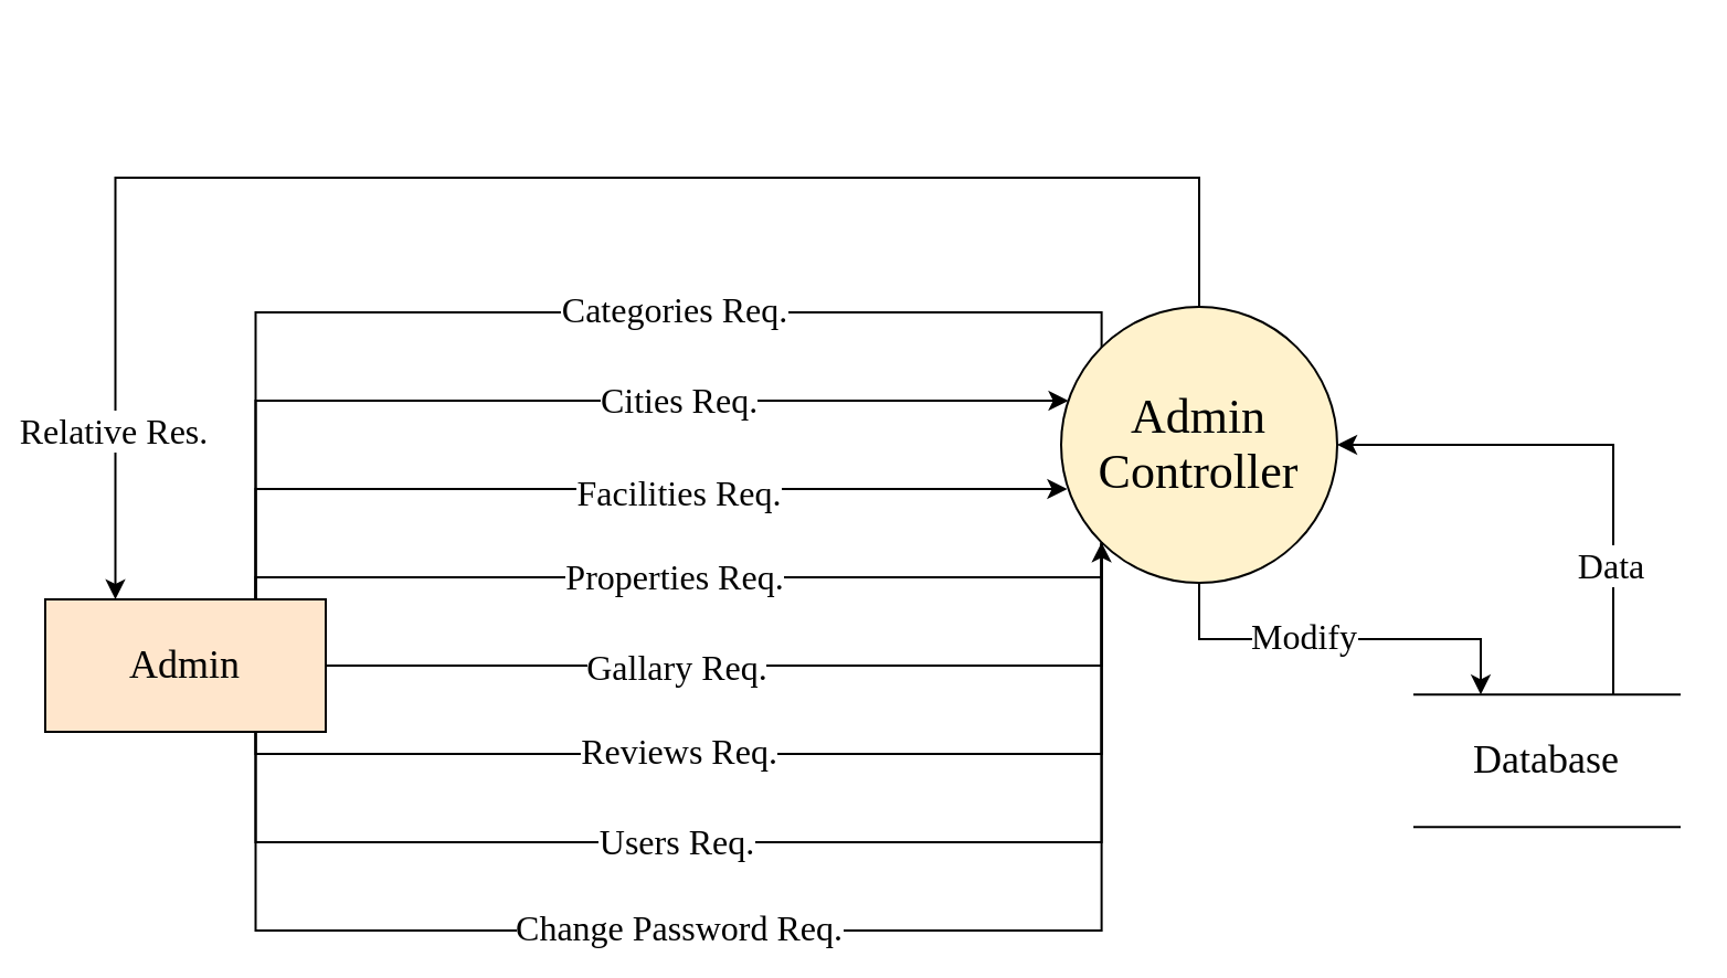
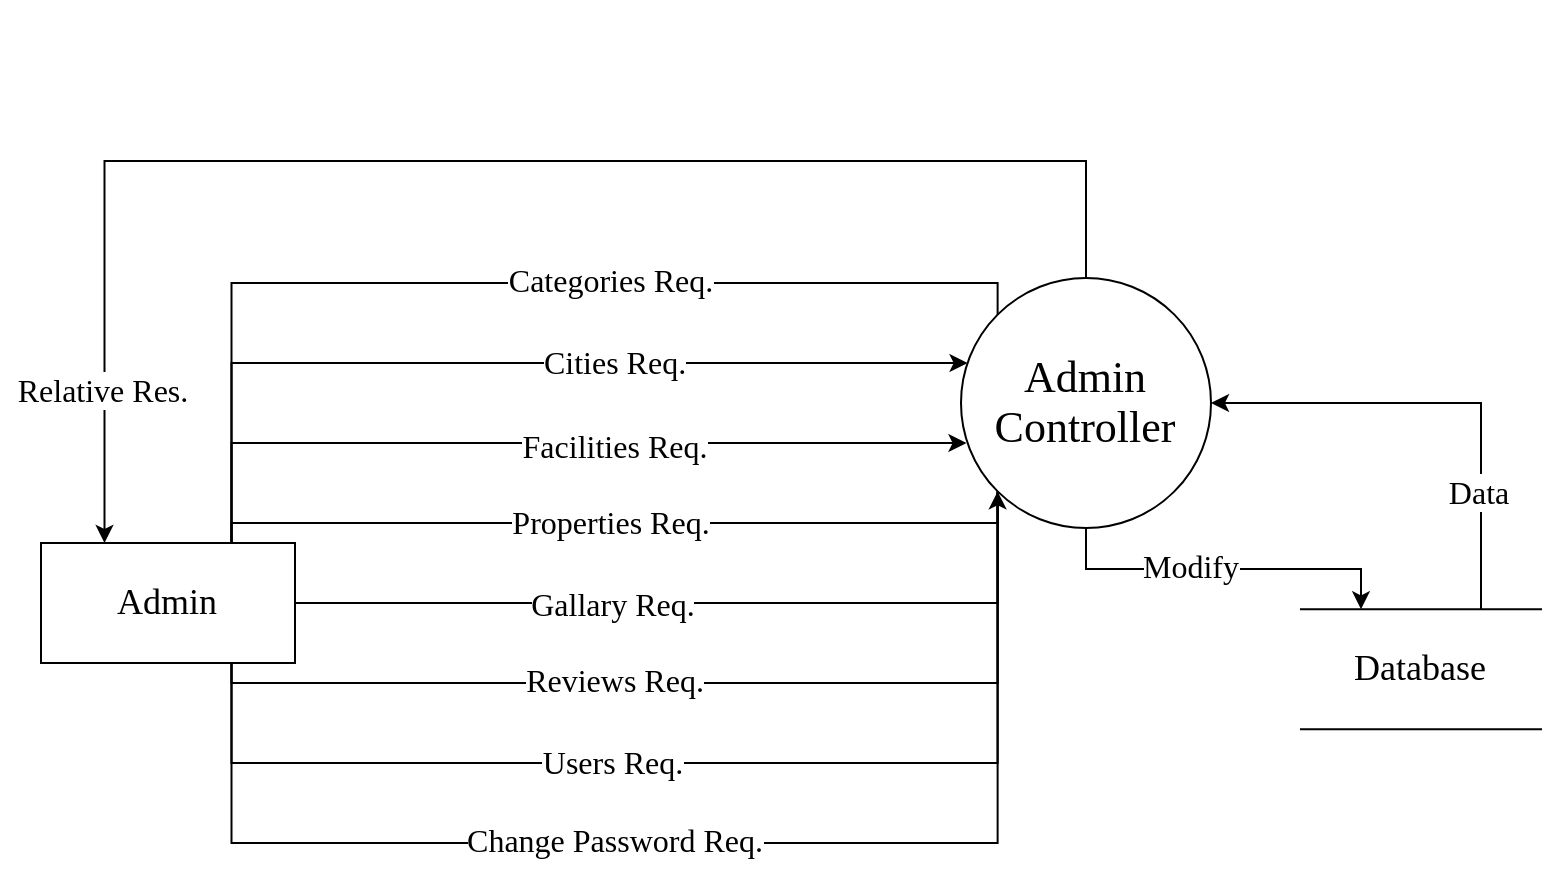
  <mxCell id="0" />
  <mxCell id="1" parent="0" />
  <mxCell id="2" style="edgeStyle=elbowEdgeStyle;rounded=0;sketch=0;jumpStyle=none;jumpSize=6;orthogonalLoop=1;jettySize=auto;elbow=vertical;html=1;entryX=0.25;entryY=0;entryDx=0;entryDy=0;shadow=0;fontSize=16;endArrow=classic;endFill=1;strokeColor=default;strokeWidth=1;fontFamily=Times New Roman;" parent="1" source="6" target="10" edge="1"><mxGeometry relative="1" as="geometry" /></mxCell>
  <mxCell id="3" value="Modify" style="edgeLabel;html=1;align=center;verticalAlign=middle;resizable=0;points=[];fontSize=16;fontFamily=Times New Roman;" parent="2" vertex="1" connectable="0"><mxGeometry x="-0.196" y="2" relative="1" as="geometry"><mxPoint as="offset" /></mxGeometry></mxCell>
  <mxCell id="4" style="edgeStyle=elbowEdgeStyle;rounded=0;sketch=0;jumpStyle=none;jumpSize=6;orthogonalLoop=1;jettySize=auto;elbow=vertical;html=1;shadow=0;fontSize=16;endArrow=classic;endFill=1;strokeColor=default;strokeWidth=1;entryX=0.25;entryY=0;entryDx=0;entryDy=0;fontFamily=Times New Roman;" parent="1" source="6" target="7" edge="1"><mxGeometry relative="1" as="geometry"><Array as="points"><mxPoint x="306" y="80" /><mxPoint x="326" y="100" /><mxPoint x="356" y="60" /><mxPoint x="446" y="20" /></Array></mxGeometry></mxCell>
  <mxCell id="5" value="Relative Res." style="edgeLabel;html=1;align=center;verticalAlign=middle;resizable=0;points=[];fontSize=16;fontFamily=Times New Roman;" parent="4" vertex="1" connectable="0"><mxGeometry x="0.794" y="-1" relative="1" as="geometry"><mxPoint as="offset" /></mxGeometry></mxCell>
- <mxCell id="6" value="&lt;p&gt;&lt;span style=&quot;font-size: 22px ; line-height: 1.1&quot;&gt;Admin Controller&lt;/span&gt;&lt;/p&gt;" style="ellipse;whiteSpace=wrap;html=1;aspect=fixed;shadow=0;sketch=0;rotation=0;fontFamily=Times New Roman;fillColor=#fff2cc;" parent="1" vertex="1"><mxGeometry x="480" y="138.5" width="125" height="125" as="geometry" /></mxCell>
- <mxCell id="7" value="&lt;font style=&quot;font-size: 18px&quot;&gt;Admin&lt;/font&gt;" style="rounded=0;whiteSpace=wrap;html=1;fontFamily=Times New Roman;fillColor=#ffe6cc;" parent="1" vertex="1"><mxGeometry x="20" y="271" width="127" height="60" as="geometry" /></mxCell>
+ <mxCell id="6" value="&lt;p&gt;&lt;span style=&quot;font-size: 22px ; line-height: 1.1&quot;&gt;Admin Controller&lt;/span&gt;&lt;/p&gt;" style="ellipse;whiteSpace=wrap;html=1;aspect=fixed;shadow=0;sketch=0;rotation=0;fontFamily=Times New Roman;" parent="1" vertex="1"><mxGeometry x="480" y="138.5" width="125" height="125" as="geometry" /></mxCell>
+ <mxCell id="7" value="&lt;font style=&quot;font-size: 18px&quot;&gt;Admin&lt;/font&gt;" style="rounded=0;whiteSpace=wrap;html=1;fontFamily=Times New Roman;" parent="1" vertex="1"><mxGeometry x="20" y="271" width="127" height="60" as="geometry" /></mxCell>
  <mxCell id="8" style="edgeStyle=elbowEdgeStyle;rounded=0;sketch=0;jumpStyle=none;jumpSize=6;orthogonalLoop=1;jettySize=auto;elbow=vertical;html=1;exitX=0.75;exitY=0;exitDx=0;exitDy=0;entryX=1;entryY=0.5;entryDx=0;entryDy=0;shadow=0;fontSize=16;endArrow=classic;endFill=1;strokeColor=default;strokeWidth=1;fontFamily=Times New Roman;" parent="1" source="10" target="6" edge="1"><mxGeometry relative="1" as="geometry"><Array as="points"><mxPoint x="680" y="201" /></Array></mxGeometry></mxCell>
  <mxCell id="9" value="Data" style="edgeLabel;html=1;align=center;verticalAlign=middle;resizable=0;points=[];fontSize=16;fontFamily=Times New Roman;" parent="8" vertex="1" connectable="0"><mxGeometry x="-0.508" y="2" relative="1" as="geometry"><mxPoint as="offset" /></mxGeometry></mxCell>
- <mxCell id="10" value="&lt;font style=&quot;font-size: 18px&quot;&gt;Database&lt;/font&gt;" style="shape=partialRectangle;whiteSpace=wrap;html=1;left=0;right=0;fillColor=default;rounded=0;shadow=0;glass=0;sketch=0;fontFamily=Times New Roman;fontSize=16;gradientColor=none;" parent="1" vertex="1"><mxGeometry x="640" y="314.13" width="120" height="60" as="geometry" /></mxCell>
+ <mxCell id="10" value="&lt;font style=&quot;font-size: 18px&quot;&gt;Database&lt;/font&gt;" style="shape=partialRectangle;whiteSpace=wrap;html=1;left=0;right=0;fillColor=default;rounded=0;shadow=0;glass=0;sketch=0;fontFamily=Times New Roman;fontSize=16;gradientColor=none;" parent="1" vertex="1"><mxGeometry x="650" y="304.13" width="120" height="60" as="geometry" /></mxCell>
  <mxCell id="11" style="edgeStyle=elbowEdgeStyle;rounded=0;sketch=0;jumpStyle=none;jumpSize=6;orthogonalLoop=1;jettySize=auto;elbow=vertical;html=1;shadow=0;fontSize=16;endArrow=classic;endFill=1;strokeColor=default;strokeWidth=1;exitX=0.75;exitY=0;exitDx=0;exitDy=0;fontFamily=Times New Roman;" parent="1" source="7" target="6" edge="1"><mxGeometry relative="1" as="geometry"><Array as="points"><mxPoint x="320" y="181" /></Array><mxPoint x="205" y="287.88" as="sourcePoint" /><mxPoint x="416" y="190" as="targetPoint" /></mxGeometry></mxCell>
  <mxCell id="12" value="Cities Req." style="edgeLabel;html=1;align=center;verticalAlign=middle;resizable=0;points=[];fontSize=16;fontFamily=Times New Roman;" parent="11" vertex="1" connectable="0"><mxGeometry x="0.382" y="1" relative="1" as="geometry"><mxPoint x="-36" as="offset" /></mxGeometry></mxCell>
  <mxCell id="13" style="edgeStyle=elbowEdgeStyle;rounded=0;sketch=0;jumpStyle=none;jumpSize=6;orthogonalLoop=1;jettySize=auto;elbow=vertical;html=1;entryX=0;entryY=0;entryDx=0;entryDy=0;shadow=0;fontSize=16;endArrow=none;endFill=0;strokeColor=default;strokeWidth=1;exitX=0.75;exitY=0;exitDx=0;exitDy=0;fontFamily=Times New Roman;" parent="1" source="7" target="6" edge="1"><mxGeometry relative="1" as="geometry"><Array as="points"><mxPoint x="330" y="141" /></Array><mxPoint x="205" y="287.88" as="sourcePoint" /><mxPoint x="435" y="187.88" as="targetPoint" /></mxGeometry></mxCell>
  <mxCell id="14" value="Categories Req." style="edgeLabel;html=1;align=center;verticalAlign=middle;resizable=0;points=[];fontSize=16;fontFamily=Times New Roman;" parent="13" vertex="1" connectable="0"><mxGeometry x="0.074" relative="1" as="geometry"><mxPoint x="35" y="-2" as="offset" /></mxGeometry></mxCell>
  <mxCell id="15" style="edgeStyle=elbowEdgeStyle;rounded=0;sketch=0;jumpStyle=none;jumpSize=6;orthogonalLoop=1;jettySize=auto;elbow=vertical;html=1;entryX=0.022;entryY=0.663;entryDx=0;entryDy=0;shadow=0;fontSize=16;endArrow=classic;endFill=1;strokeColor=default;strokeWidth=1;exitX=0.75;exitY=0;exitDx=0;exitDy=0;entryPerimeter=0;fontFamily=Times New Roman;" parent="1" source="7" target="6" edge="1"><mxGeometry relative="1" as="geometry"><Array as="points"><mxPoint x="330" y="221" /></Array><mxPoint x="205" y="287.88" as="sourcePoint" /><mxPoint x="435" y="214.13" as="targetPoint" /></mxGeometry></mxCell>
  <mxCell id="16" value="Facilities Req." style="edgeLabel;html=1;align=center;verticalAlign=middle;resizable=0;points=[];fontSize=16;fontFamily=Times New Roman;" parent="15" vertex="1" connectable="0"><mxGeometry x="0.458" y="-1" relative="1" as="geometry"><mxPoint x="-64" as="offset" /></mxGeometry></mxCell>
  <mxCell id="17" style="edgeStyle=elbowEdgeStyle;rounded=0;sketch=0;jumpStyle=none;jumpSize=6;orthogonalLoop=1;jettySize=auto;elbow=vertical;html=1;entryX=0;entryY=1;entryDx=0;entryDy=0;shadow=0;fontSize=16;endArrow=none;endFill=0;strokeColor=default;strokeWidth=1;exitX=0.75;exitY=0;exitDx=0;exitDy=0;fontFamily=Times New Roman;" parent="1" source="7" target="6" edge="1"><mxGeometry relative="1" as="geometry"><Array as="points"><mxPoint x="330" y="261" /></Array><mxPoint x="205" y="287.88" as="sourcePoint" /><mxPoint x="435" y="214.13" as="targetPoint" /></mxGeometry></mxCell>
  <mxCell id="18" value="Properties Req." style="edgeLabel;html=1;align=center;verticalAlign=middle;resizable=0;points=[];fontSize=16;fontFamily=Times New Roman;" parent="17" vertex="1" connectable="0"><mxGeometry x="0.07" relative="1" as="geometry"><mxPoint x="-20" y="-1" as="offset" /></mxGeometry></mxCell>
  <mxCell id="19" style="edgeStyle=elbowEdgeStyle;rounded=0;sketch=0;jumpStyle=none;jumpSize=6;orthogonalLoop=1;jettySize=auto;elbow=vertical;html=1;entryX=0;entryY=1;entryDx=0;entryDy=0;shadow=0;fontSize=16;endArrow=none;endFill=0;strokeColor=default;strokeWidth=1;exitX=1;exitY=0.5;exitDx=0;exitDy=0;fontFamily=Times New Roman;" parent="1" source="7" target="6" edge="1"><mxGeometry relative="1" as="geometry"><Array as="points"><mxPoint x="340" y="301" /></Array><mxPoint x="219.994" y="301" as="sourcePoint" /><mxPoint x="435" y="214.13" as="targetPoint" /></mxGeometry></mxCell>
  <mxCell id="20" value="Gallary Req." style="edgeLabel;html=1;align=center;verticalAlign=middle;resizable=0;points=[];fontSize=16;fontFamily=Times New Roman;" parent="19" vertex="1" connectable="0"><mxGeometry x="-0.208" relative="1" as="geometry"><mxPoint x="-3" as="offset" /></mxGeometry></mxCell>
  <mxCell id="21" style="edgeStyle=elbowEdgeStyle;rounded=0;sketch=0;jumpStyle=none;jumpSize=6;orthogonalLoop=1;jettySize=auto;elbow=vertical;html=1;entryX=0;entryY=1;entryDx=0;entryDy=0;shadow=0;fontSize=16;endArrow=none;endFill=0;strokeColor=default;strokeWidth=1;exitX=0.75;exitY=1;exitDx=0;exitDy=0;fontFamily=Times New Roman;" parent="1" source="7" target="6" edge="1"><mxGeometry relative="1" as="geometry"><Array as="points"><mxPoint x="350" y="341" /></Array><mxPoint x="205" y="314.13" as="sourcePoint" /><mxPoint x="435" y="214.13" as="targetPoint" /></mxGeometry></mxCell>
  <mxCell id="22" value="Reviews Req." style="edgeLabel;html=1;align=center;verticalAlign=middle;resizable=0;points=[];fontSize=16;fontFamily=Times New Roman;" parent="21" vertex="1" connectable="0"><mxGeometry x="-0.117" y="2" relative="1" as="geometry"><mxPoint x="-15" as="offset" /></mxGeometry></mxCell>
  <mxCell id="23" style="edgeStyle=elbowEdgeStyle;rounded=0;sketch=0;jumpStyle=none;jumpSize=6;orthogonalLoop=1;jettySize=auto;elbow=vertical;html=1;entryX=0;entryY=1;entryDx=0;entryDy=0;shadow=0;fontSize=16;endArrow=none;endFill=0;strokeColor=default;strokeWidth=1;exitX=0.75;exitY=1;exitDx=0;exitDy=0;fontFamily=Times New Roman;" parent="1" source="7" target="6" edge="1"><mxGeometry relative="1" as="geometry"><Array as="points"><mxPoint x="380" y="381" /></Array><mxPoint x="205" y="314.13" as="sourcePoint" /><mxPoint x="435" y="214.13" as="targetPoint" /></mxGeometry></mxCell>
  <mxCell id="24" value="Users Req." style="edgeLabel;html=1;align=center;verticalAlign=middle;resizable=0;points=[];fontSize=16;fontFamily=Times New Roman;" parent="23" vertex="1" connectable="0"><mxGeometry x="-0.144" y="1" relative="1" as="geometry"><mxPoint x="-3" as="offset" /></mxGeometry></mxCell>
  <mxCell id="25" style="edgeStyle=elbowEdgeStyle;rounded=0;sketch=0;jumpStyle=none;jumpSize=6;orthogonalLoop=1;jettySize=auto;elbow=vertical;html=1;entryX=0;entryY=1;entryDx=0;entryDy=0;shadow=0;fontSize=16;endArrow=classic;endFill=1;strokeColor=default;strokeWidth=1;exitX=0.75;exitY=1;exitDx=0;exitDy=0;fontFamily=Times New Roman;" parent="1" source="7" target="6" edge="1"><mxGeometry relative="1" as="geometry"><Array as="points"><mxPoint x="380" y="421" /></Array><mxPoint x="205" y="314.13" as="sourcePoint" /><mxPoint x="435" y="214.13" as="targetPoint" /></mxGeometry></mxCell>
  <mxCell id="26" value="Change Password Req." style="edgeLabel;html=1;align=center;verticalAlign=middle;resizable=0;points=[];fontSize=16;fontFamily=Times New Roman;" parent="25" vertex="1" connectable="0"><mxGeometry x="-0.086" y="2" relative="1" as="geometry"><mxPoint x="-16" as="offset" /></mxGeometry></mxCell>
